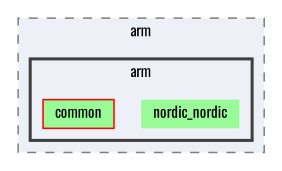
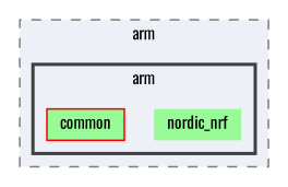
  digraph {
    compound=true
    fontname=Oswald
    node [fontname=Oswald fontsize=10 style=filled fillcolor=palegreen]
-   n1 [height=0.2 label=nordic_nordic shape=plaintext width=0.4 color=deeppink]
+   n1 [height=0.2 label=nordic_nrf shape=plaintext width=0.4 color=deeppink]
    n2 [color=red height=0.2 label=common shape=box width=0.4]
    subgraph cluster_1 {
      bgcolor="#edf0f7"
      fontsize=10
      label=arm
      pencolor=grey50
      style="filled,dashed"
      subgraph cluster_2 {
        bgcolor="#edf0f7"
        fontsize=10
        pencolor=grey25
        style="filled,bold"
        n1
        n2
      }
    }
  }
